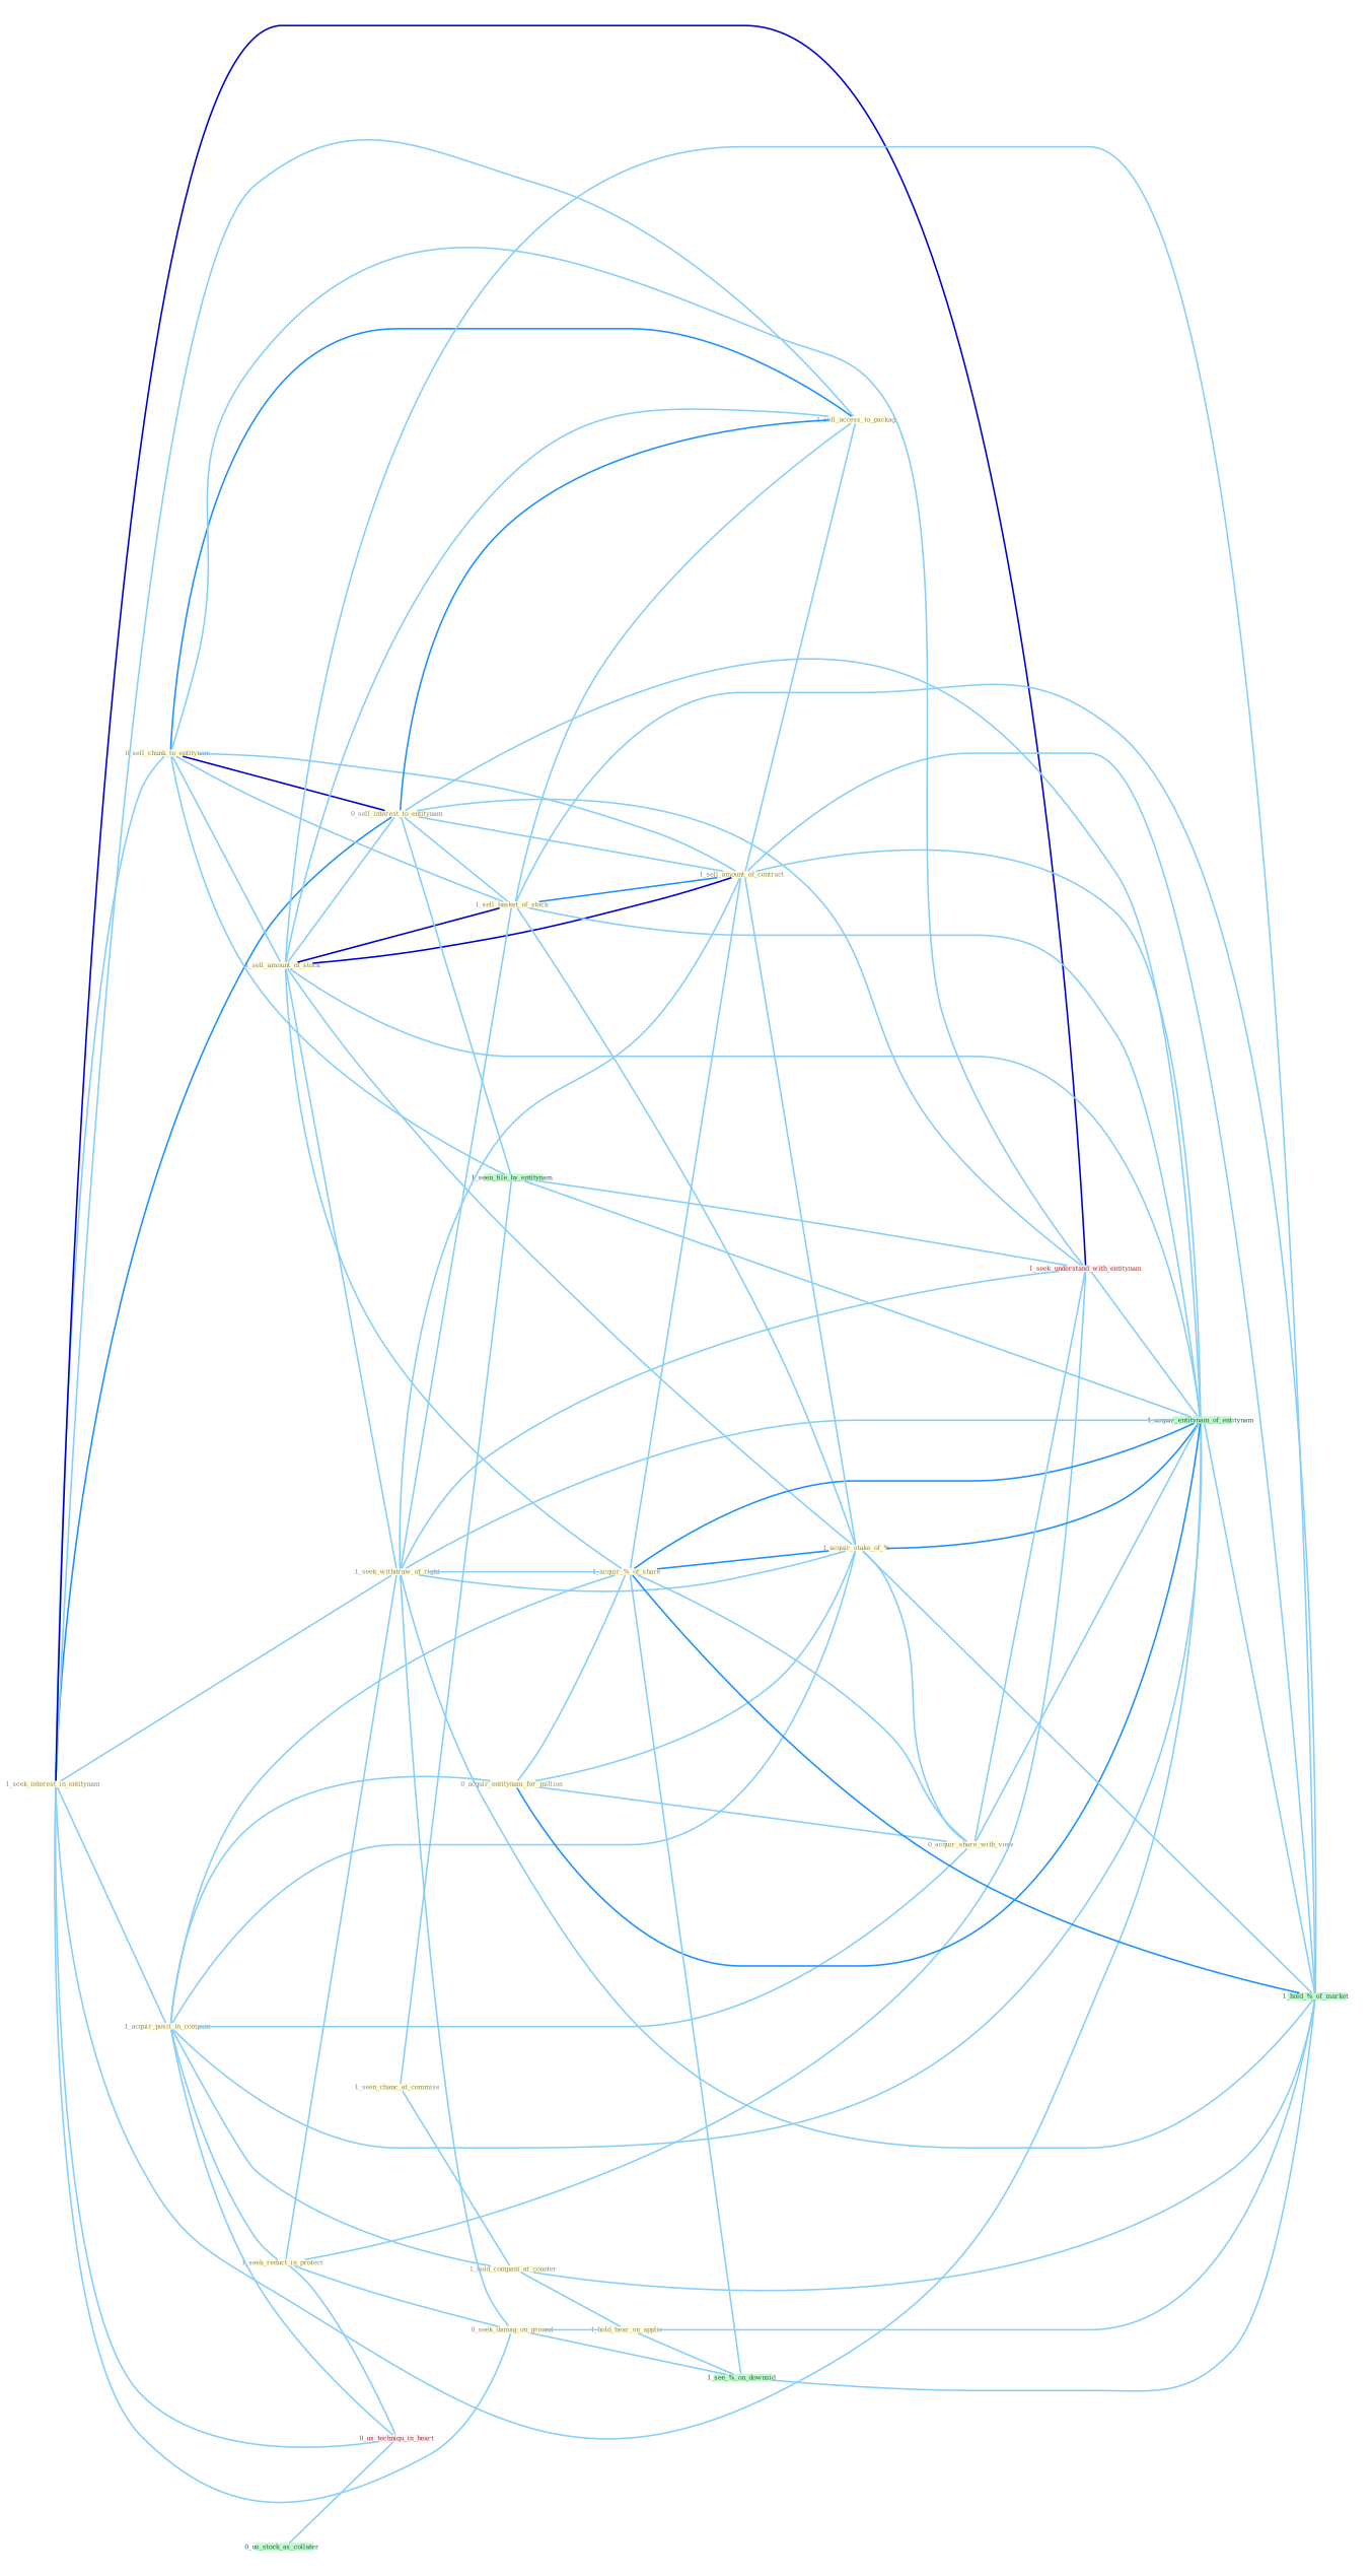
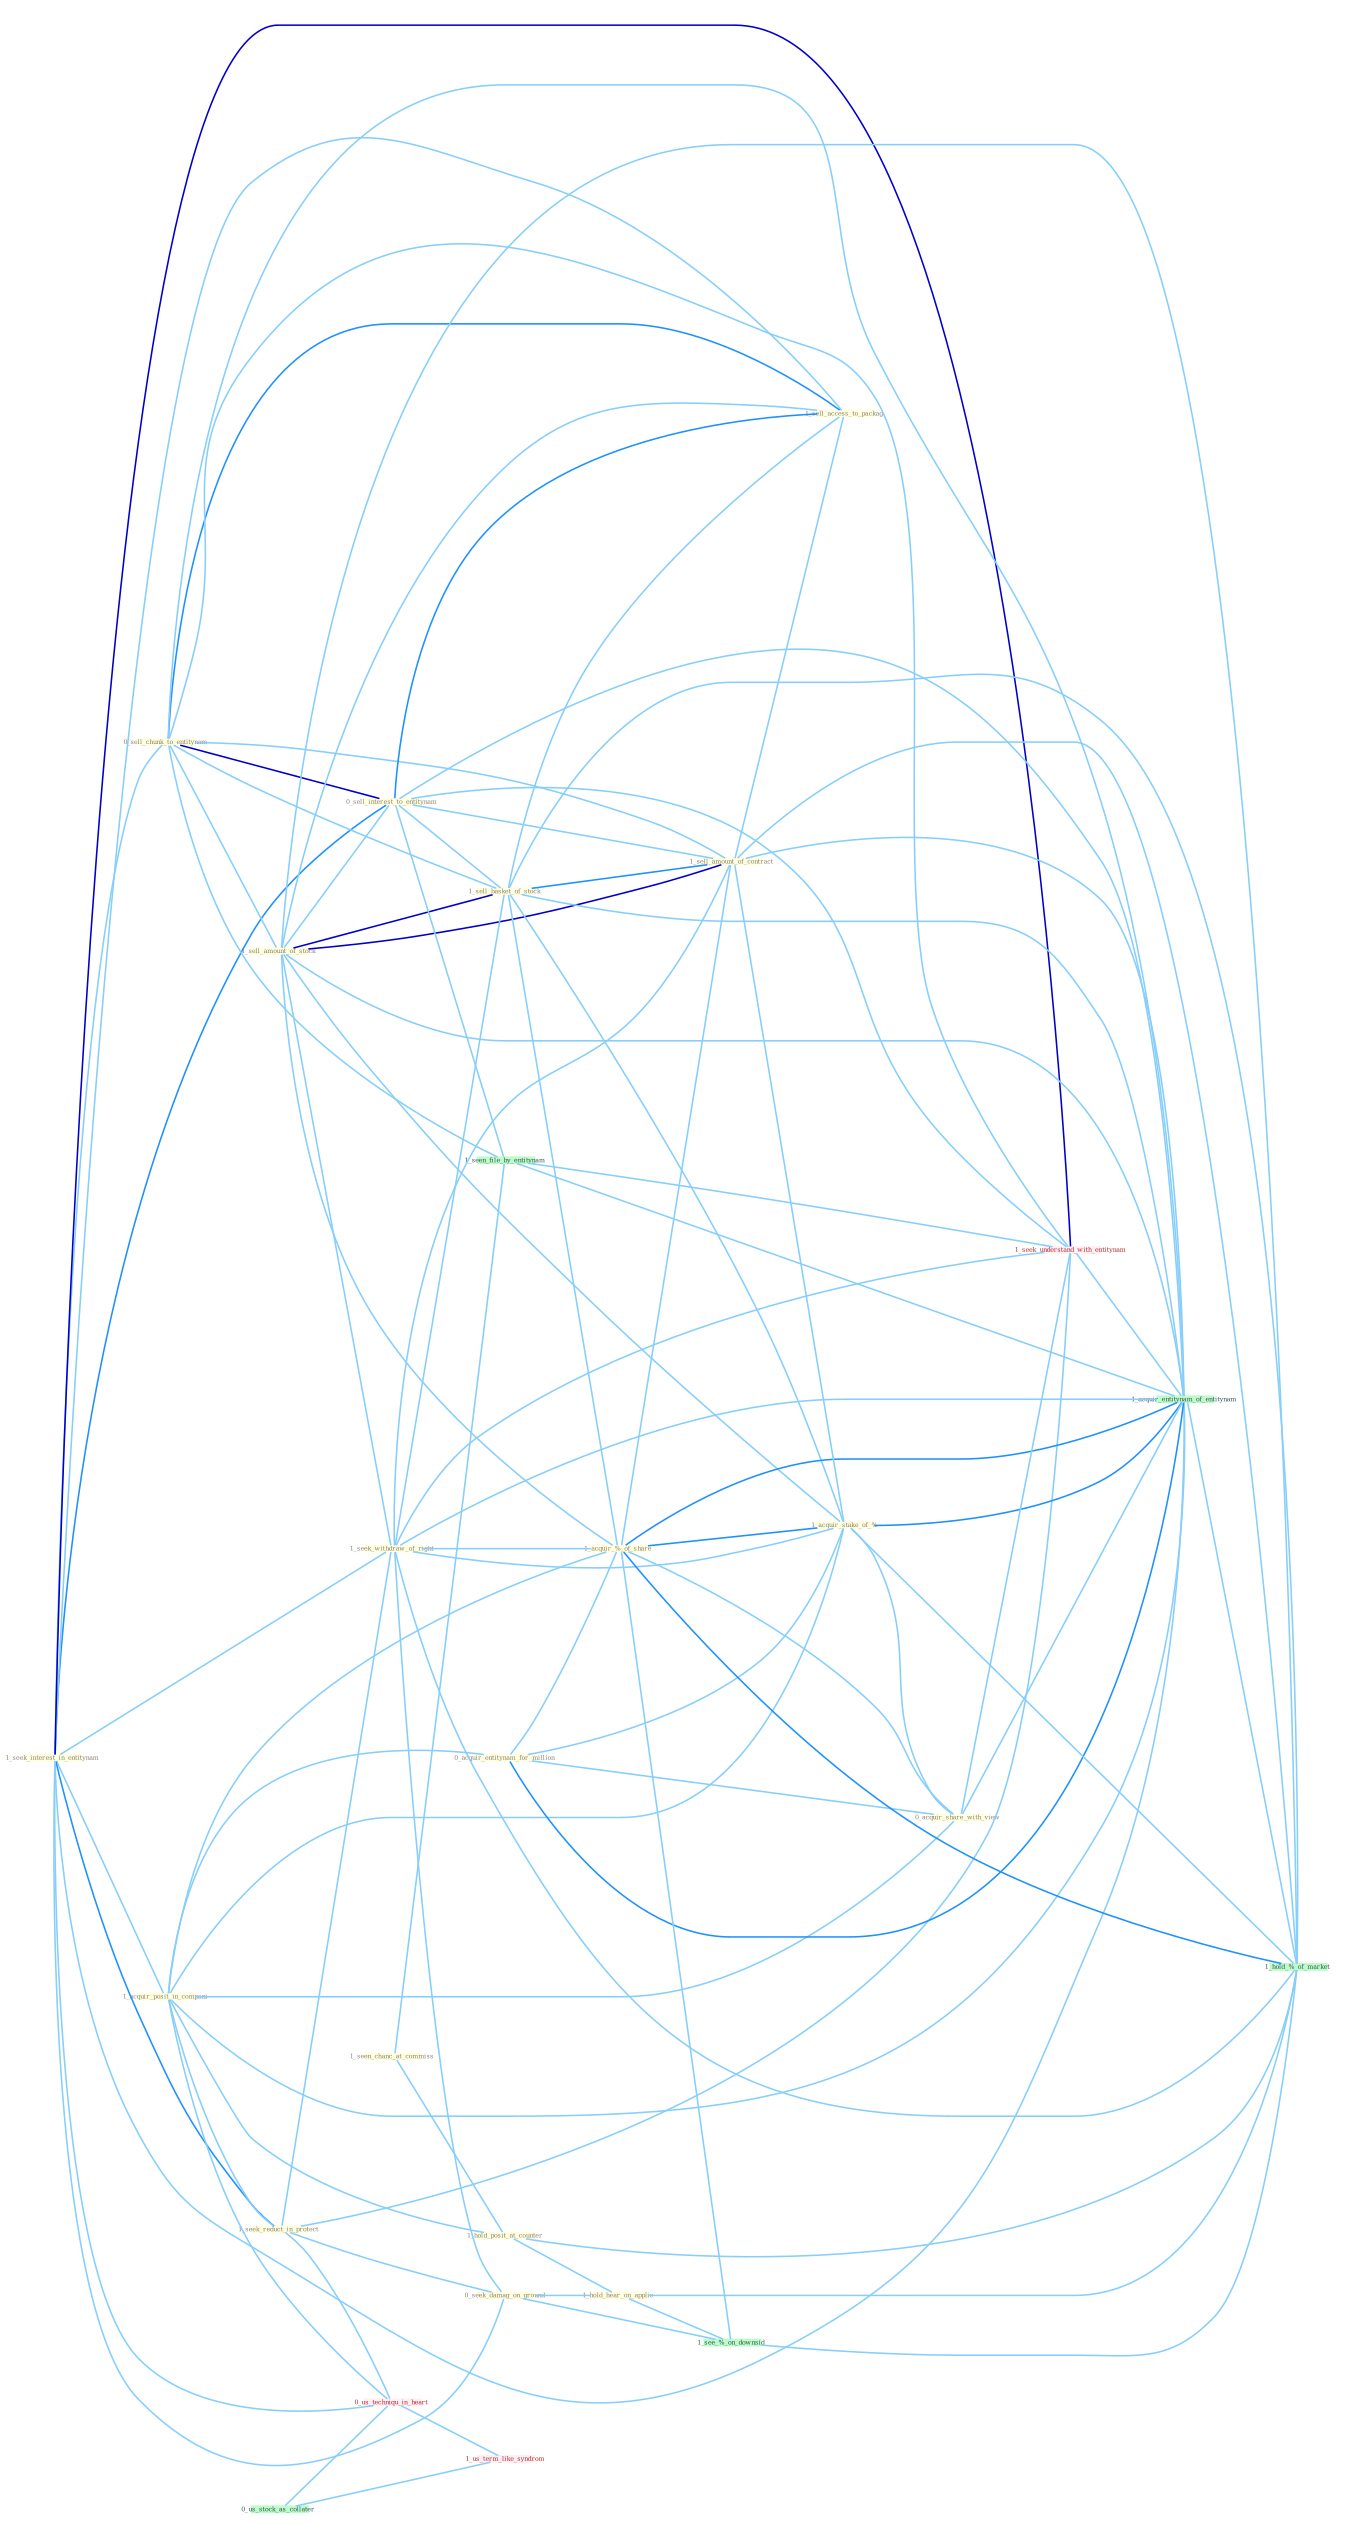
  graph {
    fontname="DejaVu Serif"
    rankdir=LR
    node [color="#ffffe0" fixedsize=true fontcolor="#8b7d6b" fontname="DejaVu Serif" fontsize=4 shape=polygon style=filled]
    edge [color="#87cefa" fontname="DejaVu Serif" w=1]
    "1_seek_interest_in_entitynam " [height=.06 width=.5]
    "1_acquir_posit_in_compani " [height=.06 width=.5]
    "0_sell_chunk_to_entitynam " [height=.06 width=.5]
    "1_sell_amount_of_stock " [height=.06 width=.5]
    "1_seek_reduct_in_protect " [height=.06 width=.5]
    "0_sell_interest_to_entitynam " [height=.06 width=.5]
    "0_acquir_entitynam_for_million " [height=.06 width=.5]
    "1_seek_withdraw_of_right " [height=.06 width=.5]
    "1_seen_chanc_at_commiss " [height=.06 width=.5]
    "1_sell_basket_of_stock " [height=.06 width=.5]
    "0_seek_damag_on_ground " [height=.06 width=.5]
    "1_acquir_%_of_share " [height=.06 width=.5]
-   "1_hold_posit_at_counter " [height=.06 width=.5 label="1_hold_compani_at_counter"]
+   "1_hold_posit_at_counter " [height=.06 width=.5]
    "1_sell_amount_of_contract " [height=.06 width=.5]
    "1_hold_hear_on_applic " [height=.06 width=.5]
    "1_sell_access_to_packag " [height=.06 width=.5]
    "1_acquir_stake_of_% " [height=.06 width=.5]
    "0_acquir_share_with_view " [height=.06 width=.5]
    "1_seek_understand_with_entitynam " [color="#fff0f5" fontcolor="#b22222" height=.06 width=.5]
    "0_us_techniqu_in_heart " [color="#fff0f5" fontcolor="#b22222" height=.06 width=.5]
+   "1_us_term_like_syndrom " [color="#fff0f5" fontcolor="#b22222" height=.06 width=.5]
    "1_acquir_entitynam_of_entitynam " [color="#BDFCC9" fontcolor="#2f4f4f" height=.06 width=.5]
    "1_seen_file_by_entitynam " [color="#BDFCC9" fontcolor="#2f4f4f" height=.06 width=.5]
    "1_hold_%_of_market " [color="#BDFCC9" fontcolor="#2f4f4f" height=.06 width=.5]
    "1_see_%_on_downsid " [color="#BDFCC9" fontcolor="#2f4f4f" height=.06 width=.5]
    "0_us_stock_as_collater " [color="#BDFCC9" fontcolor="#2f4f4f" height=.06 width=.5]
    subgraph sub_1 {
      "1_seek_interest_in_entitynam "
      "1_acquir_posit_in_compani "
      "0_sell_chunk_to_entitynam "
      "1_sell_amount_of_stock "
      "1_seek_reduct_in_protect "
      "0_sell_interest_to_entitynam "
      "0_acquir_entitynam_for_million "
      "1_seek_withdraw_of_right "
      "1_seen_chanc_at_commiss "
      "1_sell_basket_of_stock "
      "0_seek_damag_on_ground "
      "1_acquir_%_of_share "
      "1_hold_posit_at_counter "
      "1_sell_amount_of_contract "
      "1_hold_hear_on_applic "
      "1_sell_access_to_packag "
      "1_acquir_stake_of_% "
      "0_acquir_share_with_view "
    }
    subgraph sub_2 {
      "1_seek_understand_with_entitynam "
      "0_us_techniqu_in_heart "
+     "1_us_term_like_syndrom "
    }
    "1_seek_interest_in_entitynam " -- "1_acquir_posit_in_compani "
    "1_seek_interest_in_entitynam " -- "0_sell_chunk_to_entitynam "
+   "1_seek_interest_in_entitynam " -- "1_seek_reduct_in_protect " [color="#1e90ff" w=2]
    "1_seek_interest_in_entitynam " -- "0_sell_interest_to_entitynam " [color="#1e90ff" w=2]
    "1_seek_interest_in_entitynam " -- "1_seek_withdraw_of_right "
    "1_seek_interest_in_entitynam " -- "0_seek_damag_on_ground "
    "1_seek_interest_in_entitynam " -- "1_sell_access_to_packag "
    "1_seek_interest_in_entitynam " -- "1_seek_understand_with_entitynam " [color="#0000cd" w=2]
    "1_seek_interest_in_entitynam " -- "0_us_techniqu_in_heart "
    "1_seek_interest_in_entitynam " -- "1_acquir_entitynam_of_entitynam "
    "1_acquir_posit_in_compani " -- "1_seek_reduct_in_protect "
    "1_acquir_posit_in_compani " -- "0_acquir_entitynam_for_million "
    "1_acquir_posit_in_compani " -- "1_acquir_%_of_share "
    "1_acquir_posit_in_compani " -- "1_hold_posit_at_counter "
    "1_acquir_posit_in_compani " -- "1_acquir_stake_of_% "
    "1_acquir_posit_in_compani " -- "0_acquir_share_with_view "
    "1_acquir_posit_in_compani " -- "0_us_techniqu_in_heart "
    "1_acquir_posit_in_compani " -- "1_acquir_entitynam_of_entitynam "
    "0_sell_chunk_to_entitynam " -- "1_sell_amount_of_stock "
    "0_sell_chunk_to_entitynam " -- "0_sell_interest_to_entitynam " [color="#0000cd" w=3]
    "0_sell_chunk_to_entitynam " -- "1_sell_basket_of_stock "
    "0_sell_chunk_to_entitynam " -- "1_sell_amount_of_contract "
    "0_sell_chunk_to_entitynam " -- "1_sell_access_to_packag " [color="#1e90ff" w=2]
    "0_sell_chunk_to_entitynam " -- "1_seek_understand_with_entitynam "
+   "0_sell_chunk_to_entitynam " -- "1_acquir_entitynam_of_entitynam "
    "0_sell_chunk_to_entitynam " -- "1_seen_file_by_entitynam "
    "1_sell_amount_of_stock " -- "0_sell_interest_to_entitynam "
    "1_sell_amount_of_stock " -- "1_seek_withdraw_of_right "
    "1_sell_amount_of_stock " -- "1_sell_basket_of_stock " [color="#0000cd" w=3]
    "1_sell_amount_of_stock " -- "1_acquir_%_of_share "
    "1_sell_amount_of_stock " -- "1_sell_amount_of_contract " [color="#0000cd" w=3]
    "1_sell_amount_of_stock " -- "1_sell_access_to_packag "
    "1_sell_amount_of_stock " -- "1_acquir_stake_of_% "
    "1_sell_amount_of_stock " -- "1_acquir_entitynam_of_entitynam "
    "1_sell_amount_of_stock " -- "1_hold_%_of_market "
    "1_seek_reduct_in_protect " -- "1_seek_withdraw_of_right "
    "1_seek_reduct_in_protect " -- "0_seek_damag_on_ground "
    "1_seek_reduct_in_protect " -- "1_seek_understand_with_entitynam "
    "1_seek_reduct_in_protect " -- "0_us_techniqu_in_heart "
    "0_sell_interest_to_entitynam " -- "1_sell_basket_of_stock "
    "0_sell_interest_to_entitynam " -- "1_sell_amount_of_contract "
    "0_sell_interest_to_entitynam " -- "1_sell_access_to_packag " [color="#1e90ff" w=2]
    "0_sell_interest_to_entitynam " -- "1_seek_understand_with_entitynam "
    "0_sell_interest_to_entitynam " -- "1_acquir_entitynam_of_entitynam "
    "0_sell_interest_to_entitynam " -- "1_seen_file_by_entitynam "
    "0_acquir_entitynam_for_million " -- "1_acquir_%_of_share "
    "0_acquir_entitynam_for_million " -- "1_acquir_stake_of_% "
    "0_acquir_entitynam_for_million " -- "0_acquir_share_with_view "
    "0_acquir_entitynam_for_million " -- "1_acquir_entitynam_of_entitynam " [color="#1e90ff" w=2]
    "1_seek_withdraw_of_right " -- "1_sell_basket_of_stock "
    "1_seek_withdraw_of_right " -- "0_seek_damag_on_ground "
    "1_seek_withdraw_of_right " -- "1_acquir_%_of_share "
    "1_seek_withdraw_of_right " -- "1_sell_amount_of_contract "
    "1_seek_withdraw_of_right " -- "1_acquir_stake_of_% "
    "1_seek_withdraw_of_right " -- "1_seek_understand_with_entitynam "
    "1_seek_withdraw_of_right " -- "1_acquir_entitynam_of_entitynam "
    "1_seek_withdraw_of_right " -- "1_hold_%_of_market "
    "1_seen_chanc_at_commiss " -- "1_hold_posit_at_counter "
    "1_seen_chanc_at_commiss " -- "1_seen_file_by_entitynam "
+   "1_sell_basket_of_stock " -- "1_acquir_%_of_share "
    "1_sell_basket_of_stock " -- "1_sell_amount_of_contract " [color="#1e90ff" w=2]
    "1_sell_basket_of_stock " -- "1_sell_access_to_packag "
    "1_sell_basket_of_stock " -- "1_acquir_stake_of_% "
    "1_sell_basket_of_stock " -- "1_acquir_entitynam_of_entitynam "
    "1_sell_basket_of_stock " -- "1_hold_%_of_market "
    "0_seek_damag_on_ground " -- "1_hold_hear_on_applic "
    "0_seek_damag_on_ground " -- "1_see_%_on_downsid "
    "1_acquir_%_of_share " -- "1_sell_amount_of_contract "
    "1_acquir_%_of_share " -- "1_acquir_stake_of_% " [color="#1e90ff" w=2]
    "1_acquir_%_of_share " -- "0_acquir_share_with_view "
    "1_acquir_%_of_share " -- "1_acquir_entitynam_of_entitynam " [color="#1e90ff" w=2]
    "1_acquir_%_of_share " -- "1_hold_%_of_market " [color="#1e90ff" w=2]
    "1_acquir_%_of_share " -- "1_see_%_on_downsid "
    "1_hold_posit_at_counter " -- "1_hold_hear_on_applic "
    "1_hold_posit_at_counter " -- "1_hold_%_of_market "
    "1_sell_amount_of_contract " -- "1_sell_access_to_packag "
    "1_sell_amount_of_contract " -- "1_acquir_stake_of_% "
    "1_sell_amount_of_contract " -- "1_acquir_entitynam_of_entitynam "
    "1_sell_amount_of_contract " -- "1_hold_%_of_market "
    "1_hold_hear_on_applic " -- "1_hold_%_of_market "
    "1_hold_hear_on_applic " -- "1_see_%_on_downsid "
    "1_acquir_stake_of_% " -- "0_acquir_share_with_view "
    "1_acquir_stake_of_% " -- "1_acquir_entitynam_of_entitynam " [color="#1e90ff" w=2]
    "1_acquir_stake_of_% " -- "1_hold_%_of_market "
    "0_acquir_share_with_view " -- "1_seek_understand_with_entitynam "
    "0_acquir_share_with_view " -- "1_acquir_entitynam_of_entitynam "
    "1_seek_understand_with_entitynam " -- "1_acquir_entitynam_of_entitynam "
+   "0_us_techniqu_in_heart " -- "1_us_term_like_syndrom "
    "1_acquir_entitynam_of_entitynam " -- "1_hold_%_of_market "
    "1_seen_file_by_entitynam " -- "1_seek_understand_with_entitynam "
    "1_seen_file_by_entitynam " -- "1_acquir_entitynam_of_entitynam "
    "1_see_%_on_downsid " -- "1_hold_%_of_market "
    "0_us_stock_as_collater " -- "0_us_techniqu_in_heart "
+   "0_us_stock_as_collater " -- "1_us_term_like_syndrom "
  }
